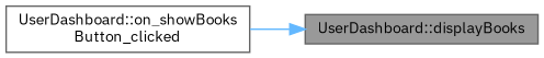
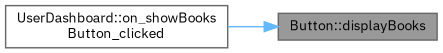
  digraph {
    rankdir=RL
    fontname="IBM Plex Sans"
    node [fontname="IBM Plex Sans" fontsize=10 shape=box style=filled]
-   n1 [color=gray40 fillcolor=grey60 fontcolor=black height=0.2 label="UserDashboard::displayBooks" width=0.4]
+   n1 [color=gray40 fillcolor=grey60 fontcolor=black height=0.2 label="Button::displayBooks" width=0.4]
    n2 [color=grey40 fillcolor=white height=0.2 label="UserDashboard::on_showBooks\lButton_clicked" width=0.4]
    n1 -> n2 [color=steelblue1 dir=back fontname="IBM Plex Sans" fontsize=10 labelfontname=Helvetica labelfontsize=10 style=solid]
  }
